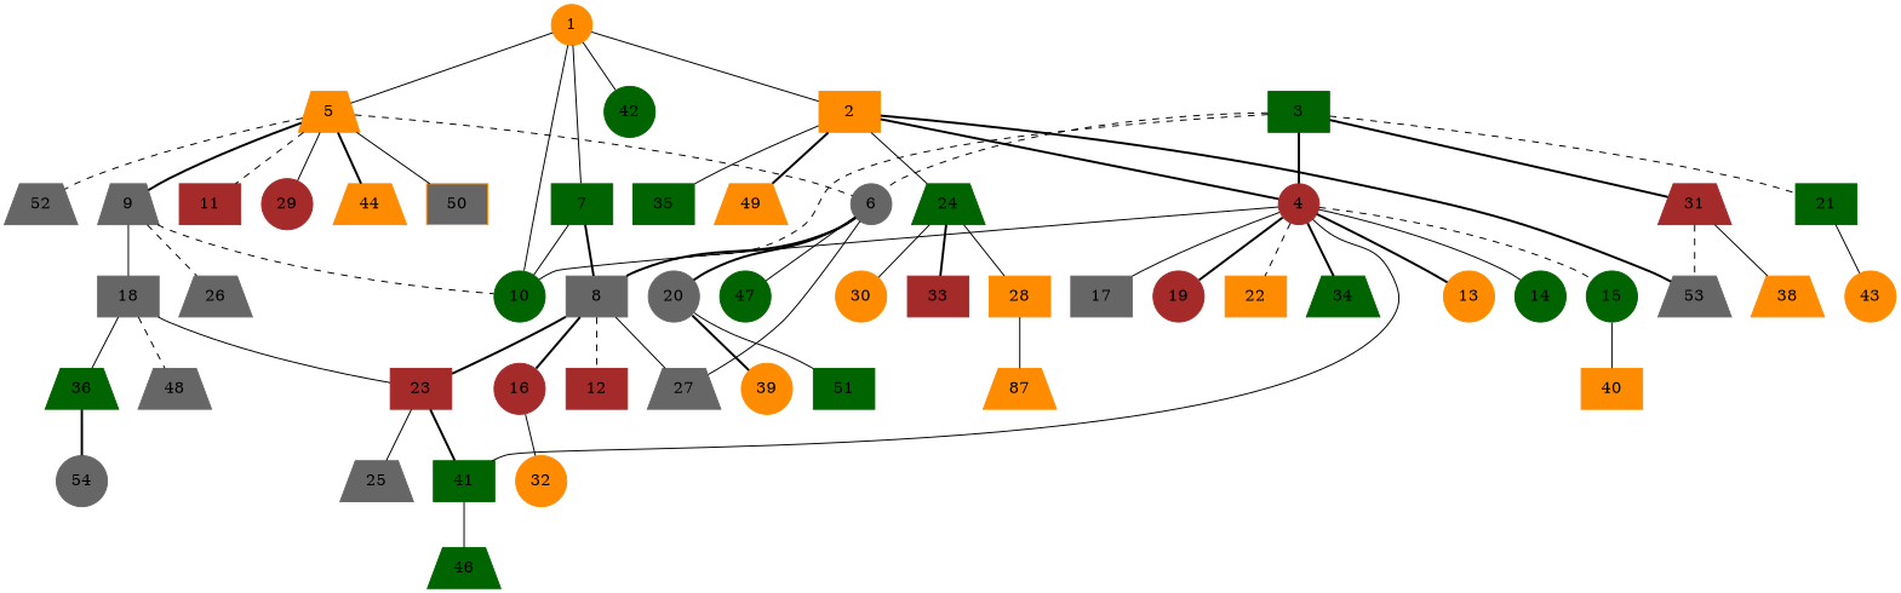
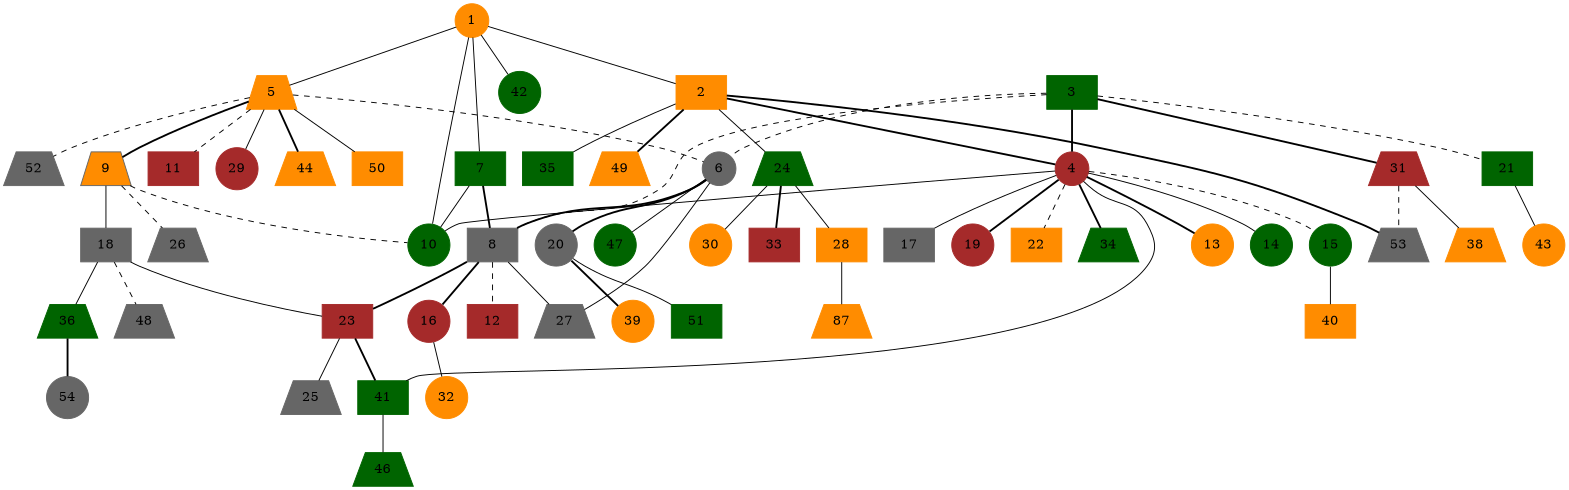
  graph {
    node [color=darkorange shape=circle style=filled]
    edge [style=solid]
    1
    2 [shape=box]
    5 [shape=trapezium]
    7 [color=darkgreen shape=box]
    10 [color=darkgreen]
    42 [color=darkgreen]
    4 [color=brown]
    24 [color=darkgreen shape=trapezium]
    35 [color=darkgreen shape=box]
    49 [shape=trapezium]
    53 [color=gray40 shape=trapezium]
    6 [color=gray40]
-   9 [color=gray40 shape=trapezium]
+   9 [color=gray40 shape=trapezium fillcolor=darkorange]
    11 [color=brown shape=box]
    29 [color=brown]
    44 [shape=trapezium]
-   50 [shape=box fillcolor=gray40]
+   50 [shape=box]
    52 [color=gray40 shape=trapezium]
    8 [color=gray40 shape=box]
    13
    14 [color=darkgreen]
    15 [color=darkgreen]
    17 [color=gray40 shape=box]
    19 [color=brown]
    22 [shape=box]
    34 [color=darkgreen shape=trapezium]
    41 [color=darkgreen shape=box]
    28 [shape=box]
    30
    33 [color=brown shape=box]
    3 [color=darkgreen shape=box]
    21 [color=darkgreen shape=box]
    31 [color=brown shape=trapezium]
    20 [color=gray40]
    27 [color=gray40 shape=trapezium]
    47 [color=darkgreen]
    12 [color=brown shape=box]
    16 [color=brown]
    23 [color=brown shape=box]
    43
    38 [shape=trapezium]
    40 [shape=box]
    46 [color=darkgreen shape=trapezium]
    18 [color=gray40 shape=box]
    26 [color=gray40 shape=trapezium]
    51 [color=darkgreen shape=box]
    39
    32
    25 [color=gray40 shape=trapezium]
    36 [color=darkgreen shape=trapezium]
    48 [color=gray40 shape=trapezium]
    54 [color=gray40]
    n53 [label=87 shape=trapezium]
    1 -- 2
    1 -- 5
    1 -- 7
    1 -- 10
    1 -- 42
    2 -- 4 [style=bold]
    2 -- 24
    2 -- 35
    2 -- 49 [style=bold]
    2 -- 53 [style=bold]
    5 -- 6 [style=dashed]
    5 -- 9 [style=bold]
    5 -- 11 [style=dashed]
    5 -- 29
    5 -- 44 [style=bold]
    5 -- 50
    5 -- 52 [style=dashed]
    7 -- 10
    7 -- 8 [style=bold]
    4 -- 10
    4 -- 13 [style=bold]
    4 -- 14
    4 -- 15 [style=dashed]
    4 -- 17
    4 -- 19 [style=bold]
    4 -- 22 [style=dashed]
    4 -- 34 [style=bold]
    4 -- 41
    24 -- 28
    24 -- 30
    24 -- 33 [style=bold]
    6 -- 8 [style=bold]
    6 -- 20 [style=bold]
    6 -- 27
    6 -- 47
    9 -- 10 [style=dashed]
    9 -- 18
    9 -- 26 [style=dashed]
    8 -- 27
    8 -- 12 [style=dashed]
    8 -- 16 [style=bold]
    8 -- 23 [style=bold]
    15 -- 40
    41 -- 46
    28 -- n53
    3 -- 4 [style=bold]
    3 -- 6 [style=dashed]
    3 -- 8 [style=dashed]
    3 -- 21 [style=dashed]
    3 -- 31 [style=bold]
    21 -- 43
    31 -- 53 [style=dashed]
    31 -- 38
    20 -- 51
    20 -- 39 [style=bold]
    16 -- 32
    23 -- 41 [style=bold]
    23 -- 25
    18 -- 23
    18 -- 36
    18 -- 48 [style=dashed]
    36 -- 54 [style=bold]
  }
